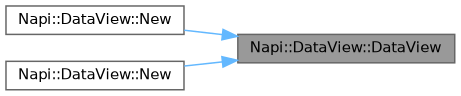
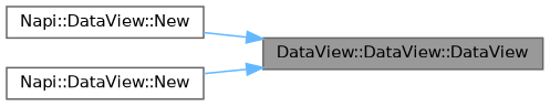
  digraph {
    rankdir=RL
    node [color=grey40 fillcolor=white fontname=Helvetica fontsize=10 shape=box style=filled]
    edge [color=steelblue1 dir=back fontname=Helvetica fontsize=10 labelfontname=Helvetica labelfontsize=10 style=solid]
-   n1 [color=gray40 fillcolor=grey60 fontcolor=black height=0.2 label="Napi::DataView::DataView" width=0.4]
+   n1 [color=gray40 fillcolor=grey60 fontcolor=black height=0.2 label="DataView::DataView::DataView" width=0.4]
    n2 [height=0.2 label="Napi::DataView::New" width=0.4]
    n3 [height=0.2 label="Napi::DataView::New" width=0.4]
    n1 -> n2
    n1 -> n3
  }
